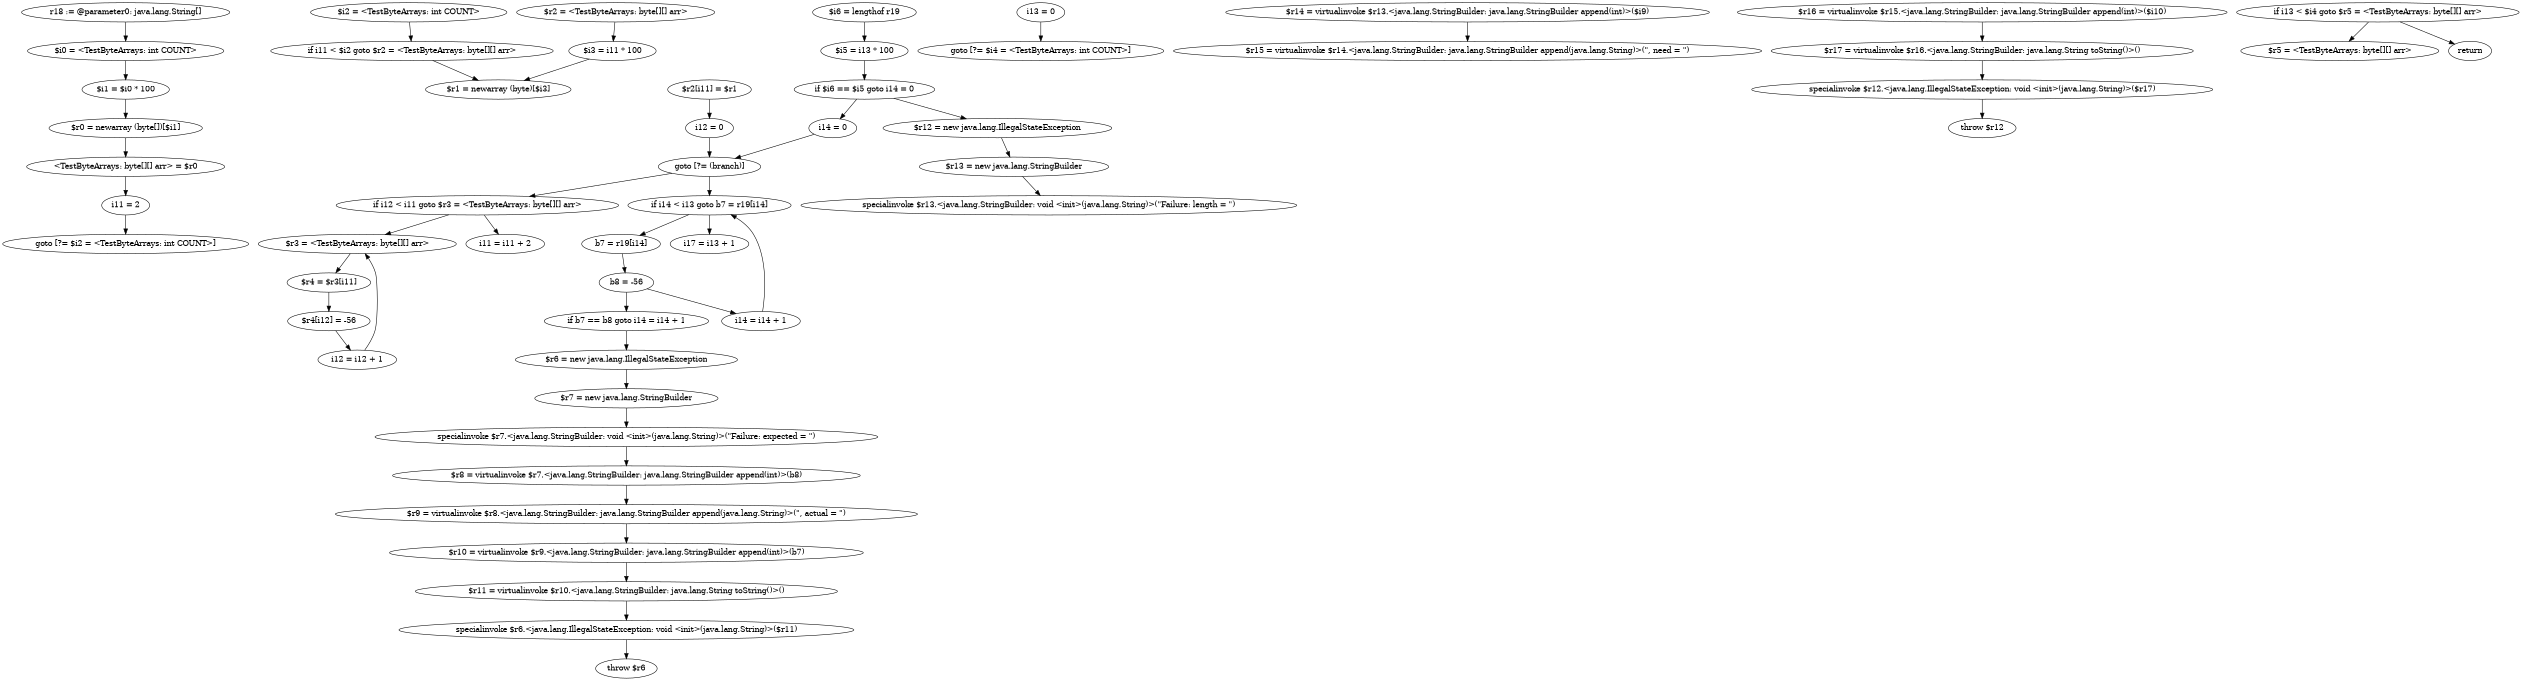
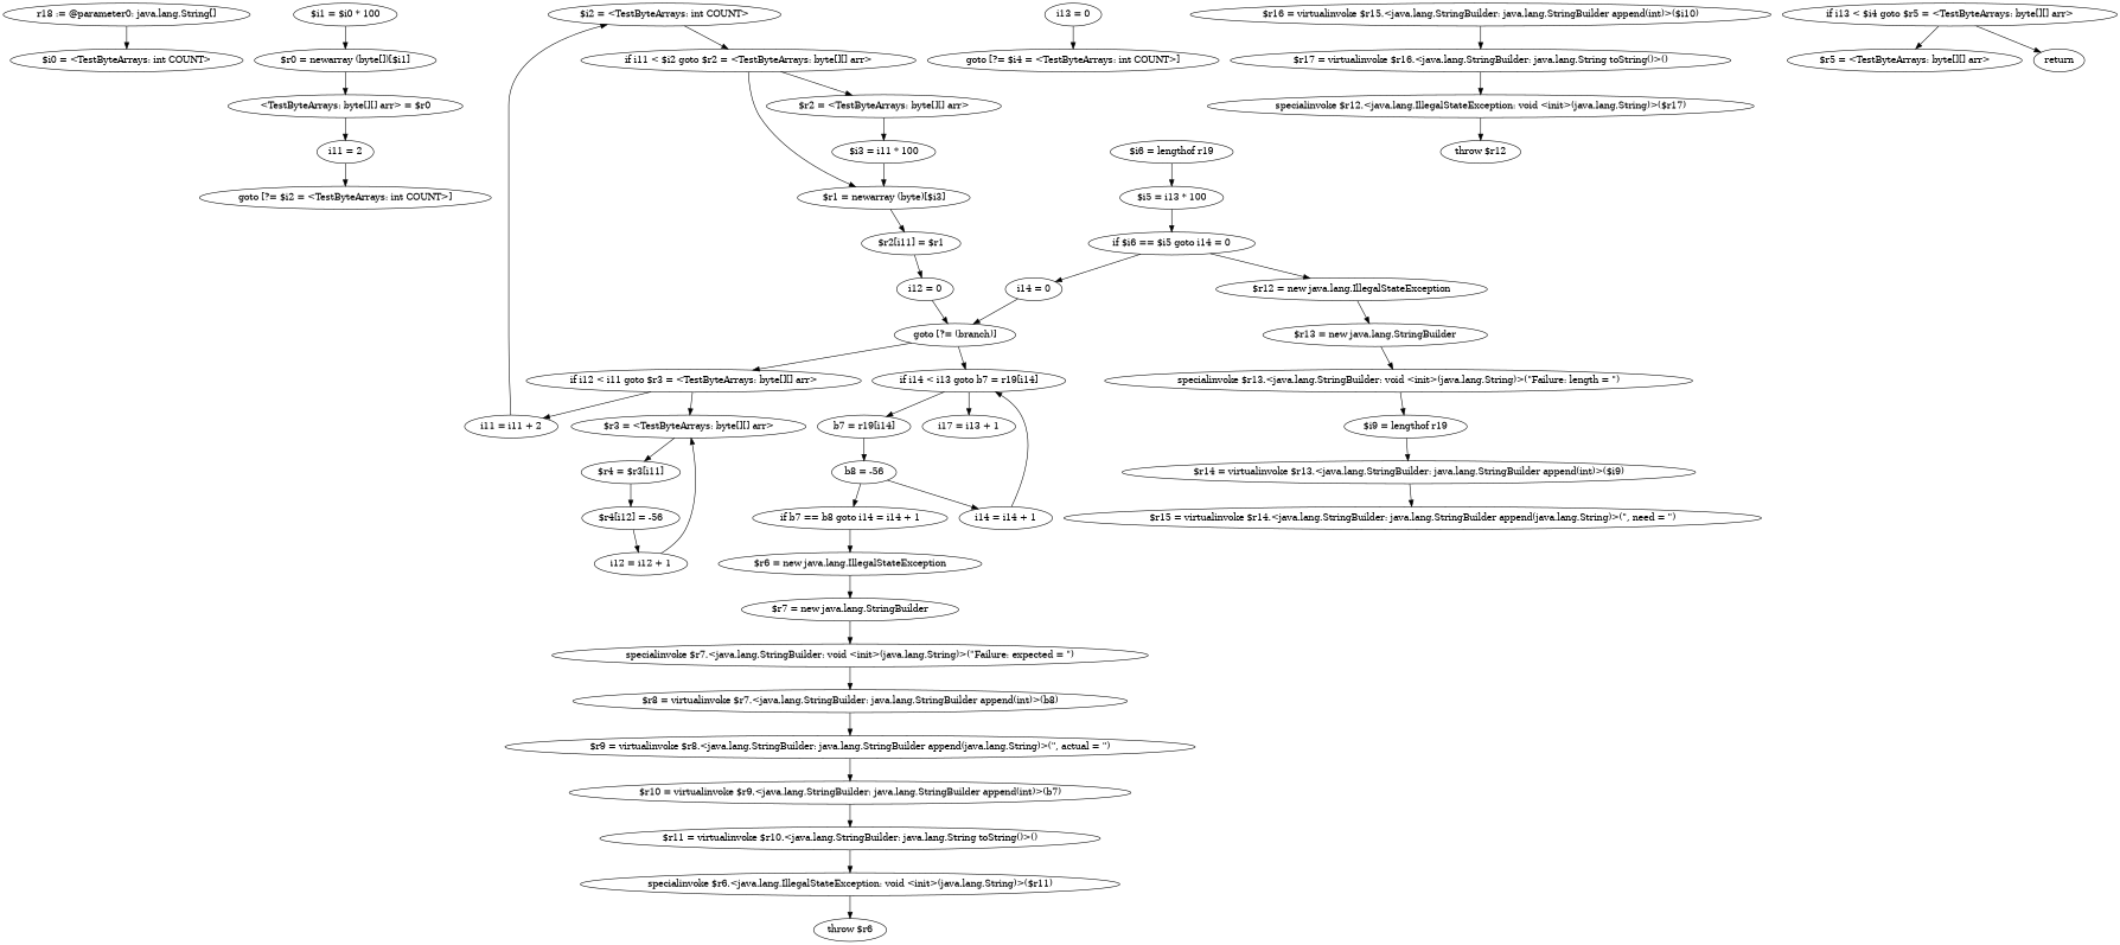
  digraph {
    "r18 := @parameter0: java.lang.String[]"
    "$i0 = <TestByteArrays: int COUNT>"
    "$i1 = $i0 * 100"
    "$r0 = newarray (byte[])[$i1]"
    "<TestByteArrays: byte[][] arr> = $r0"
    n6 [label="i11 = 2"]
    "goto [?= $i2 = <TestByteArrays: int COUNT>]"
    "$i2 = <TestByteArrays: int COUNT>"
    "if i11 < $i2 goto $r2 = <TestByteArrays: byte[][] arr>"
    "$r2 = <TestByteArrays: byte[][] arr>"
    "$i3 = i11 * 100"
    "$r1 = newarray (byte)[$i3]"
    "$r2[i11] = $r1"
    "i12 = 0"
    "goto [?= (branch)]"
    "if i12 < i11 goto $r3 = <TestByteArrays: byte[][] arr>"
    "if i14 < i13 goto b7 = r19[i14]"
    "$r3 = <TestByteArrays: byte[][] arr>"
    n19 [label="i11 = i11 + 2"]
    "b7 = r19[i14]"
    n21 [label="i17 = i13 + 1"]
    "$r4 = $r3[i11]"
    "$r4[i12] = -56"
    "i12 = i12 + 1"
    "i13 = 0"
    "goto [?= $i4 = <TestByteArrays: int COUNT>]"
    "$i6 = lengthof r19"
    "$i5 = i13 * 100"
    "if $i6 == $i5 goto i14 = 0"
    "$r12 = new java.lang.IllegalStateException"
    "i14 = 0"
    "$r13 = new java.lang.StringBuilder"
    "specialinvoke $r13.<java.lang.StringBuilder: void <init>(java.lang.String)>(\"Failure: length = \")"
+   "$i9 = lengthof r19"
    "$r14 = virtualinvoke $r13.<java.lang.StringBuilder: java.lang.StringBuilder append(int)>($i9)"
    "$r15 = virtualinvoke $r14.<java.lang.StringBuilder: java.lang.StringBuilder append(java.lang.String)>(\", need = \")"
    "$r16 = virtualinvoke $r15.<java.lang.StringBuilder: java.lang.StringBuilder append(int)>($i10)"
    "$r17 = virtualinvoke $r16.<java.lang.StringBuilder: java.lang.String toString()>()"
    "specialinvoke $r12.<java.lang.IllegalStateException: void <init>(java.lang.String)>($r17)"
    "throw $r12"
    "b8 = -56"
    "if b7 == b8 goto i14 = i14 + 1"
    "i14 = i14 + 1"
    "$r6 = new java.lang.IllegalStateException"
    "$r7 = new java.lang.StringBuilder"
    "specialinvoke $r7.<java.lang.StringBuilder: void <init>(java.lang.String)>(\"Failure: expected = \")"
    "$r8 = virtualinvoke $r7.<java.lang.StringBuilder: java.lang.StringBuilder append(int)>(b8)"
    "$r9 = virtualinvoke $r8.<java.lang.StringBuilder: java.lang.StringBuilder append(java.lang.String)>(\", actual = \")"
    "$r10 = virtualinvoke $r9.<java.lang.StringBuilder: java.lang.StringBuilder append(int)>(b7)"
    "$r11 = virtualinvoke $r10.<java.lang.StringBuilder: java.lang.String toString()>()"
    "specialinvoke $r6.<java.lang.IllegalStateException: void <init>(java.lang.String)>($r11)"
    "throw $r6"
    "if i13 < $i4 goto $r5 = <TestByteArrays: byte[][] arr>"
    "$r5 = <TestByteArrays: byte[][] arr>"
    return
    "r18 := @parameter0: java.lang.String[]" -> "$i0 = <TestByteArrays: int COUNT>"
-   "$i0 = <TestByteArrays: int COUNT>" -> "$i1 = $i0 * 100"
    "$i1 = $i0 * 100" -> "$r0 = newarray (byte[])[$i1]"
    "$r0 = newarray (byte[])[$i1]" -> "<TestByteArrays: byte[][] arr> = $r0"
    "<TestByteArrays: byte[][] arr> = $r0" -> n6
    n6 -> "goto [?= $i2 = <TestByteArrays: int COUNT>]"
    "$i2 = <TestByteArrays: int COUNT>" -> "if i11 < $i2 goto $r2 = <TestByteArrays: byte[][] arr>"
+   "if i11 < $i2 goto $r2 = <TestByteArrays: byte[][] arr>" -> "$r2 = <TestByteArrays: byte[][] arr>"
    "if i11 < $i2 goto $r2 = <TestByteArrays: byte[][] arr>" -> "$r1 = newarray (byte)[$i3]"
    "$r2 = <TestByteArrays: byte[][] arr>" -> "$i3 = i11 * 100"
    "$i3 = i11 * 100" -> "$r1 = newarray (byte)[$i3]"
+   "$r1 = newarray (byte)[$i3]" -> "$r2[i11] = $r1"
    "$r2[i11] = $r1" -> "i12 = 0"
    "i12 = 0" -> "goto [?= (branch)]"
    "goto [?= (branch)]" -> "if i12 < i11 goto $r3 = <TestByteArrays: byte[][] arr>"
    "goto [?= (branch)]" -> "if i14 < i13 goto b7 = r19[i14]"
    "if i12 < i11 goto $r3 = <TestByteArrays: byte[][] arr>" -> "$r3 = <TestByteArrays: byte[][] arr>"
    "if i12 < i11 goto $r3 = <TestByteArrays: byte[][] arr>" -> n19
    "if i14 < i13 goto b7 = r19[i14]" -> "b7 = r19[i14]"
    "if i14 < i13 goto b7 = r19[i14]" -> n21
    "$r3 = <TestByteArrays: byte[][] arr>" -> "$r4 = $r3[i11]"
+   n19 -> "$i2 = <TestByteArrays: int COUNT>"
    "b7 = r19[i14]" -> "b8 = -56"
    "$r4 = $r3[i11]" -> "$r4[i12] = -56"
    "$r4[i12] = -56" -> "i12 = i12 + 1"
    "i12 = i12 + 1" -> "$r3 = <TestByteArrays: byte[][] arr>"
    "i13 = 0" -> "goto [?= $i4 = <TestByteArrays: int COUNT>]"
    "$i6 = lengthof r19" -> "$i5 = i13 * 100"
    "$i5 = i13 * 100" -> "if $i6 == $i5 goto i14 = 0"
    "if $i6 == $i5 goto i14 = 0" -> "$r12 = new java.lang.IllegalStateException"
    "if $i6 == $i5 goto i14 = 0" -> "i14 = 0"
    "$r12 = new java.lang.IllegalStateException" -> "$r13 = new java.lang.StringBuilder"
    "i14 = 0" -> "goto [?= (branch)]"
    "$r13 = new java.lang.StringBuilder" -> "specialinvoke $r13.<java.lang.StringBuilder: void <init>(java.lang.String)>(\"Failure: length = \")"
+   "specialinvoke $r13.<java.lang.StringBuilder: void <init>(java.lang.String)>(\"Failure: length = \")" -> "$i9 = lengthof r19"
+   "$i9 = lengthof r19" -> "$r14 = virtualinvoke $r13.<java.lang.StringBuilder: java.lang.StringBuilder append(int)>($i9)"
    "$r14 = virtualinvoke $r13.<java.lang.StringBuilder: java.lang.StringBuilder append(int)>($i9)" -> "$r15 = virtualinvoke $r14.<java.lang.StringBuilder: java.lang.StringBuilder append(java.lang.String)>(\", need = \")"
    "$r16 = virtualinvoke $r15.<java.lang.StringBuilder: java.lang.StringBuilder append(int)>($i10)" -> "$r17 = virtualinvoke $r16.<java.lang.StringBuilder: java.lang.String toString()>()"
    "$r17 = virtualinvoke $r16.<java.lang.StringBuilder: java.lang.String toString()>()" -> "specialinvoke $r12.<java.lang.IllegalStateException: void <init>(java.lang.String)>($r17)"
    "specialinvoke $r12.<java.lang.IllegalStateException: void <init>(java.lang.String)>($r17)" -> "throw $r12"
    "b8 = -56" -> "if b7 == b8 goto i14 = i14 + 1"
    "b8 = -56" -> "i14 = i14 + 1"
    "if b7 == b8 goto i14 = i14 + 1" -> "$r6 = new java.lang.IllegalStateException"
    "i14 = i14 + 1" -> "if i14 < i13 goto b7 = r19[i14]"
    "$r6 = new java.lang.IllegalStateException" -> "$r7 = new java.lang.StringBuilder"
    "$r7 = new java.lang.StringBuilder" -> "specialinvoke $r7.<java.lang.StringBuilder: void <init>(java.lang.String)>(\"Failure: expected = \")"
    "specialinvoke $r7.<java.lang.StringBuilder: void <init>(java.lang.String)>(\"Failure: expected = \")" -> "$r8 = virtualinvoke $r7.<java.lang.StringBuilder: java.lang.StringBuilder append(int)>(b8)"
    "$r8 = virtualinvoke $r7.<java.lang.StringBuilder: java.lang.StringBuilder append(int)>(b8)" -> "$r9 = virtualinvoke $r8.<java.lang.StringBuilder: java.lang.StringBuilder append(java.lang.String)>(\", actual = \")"
    "$r9 = virtualinvoke $r8.<java.lang.StringBuilder: java.lang.StringBuilder append(java.lang.String)>(\", actual = \")" -> "$r10 = virtualinvoke $r9.<java.lang.StringBuilder: java.lang.StringBuilder append(int)>(b7)"
    "$r10 = virtualinvoke $r9.<java.lang.StringBuilder: java.lang.StringBuilder append(int)>(b7)" -> "$r11 = virtualinvoke $r10.<java.lang.StringBuilder: java.lang.String toString()>()"
    "$r11 = virtualinvoke $r10.<java.lang.StringBuilder: java.lang.String toString()>()" -> "specialinvoke $r6.<java.lang.IllegalStateException: void <init>(java.lang.String)>($r11)"
    "specialinvoke $r6.<java.lang.IllegalStateException: void <init>(java.lang.String)>($r11)" -> "throw $r6"
    "if i13 < $i4 goto $r5 = <TestByteArrays: byte[][] arr>" -> "$r5 = <TestByteArrays: byte[][] arr>"
    "if i13 < $i4 goto $r5 = <TestByteArrays: byte[][] arr>" -> return
  }
